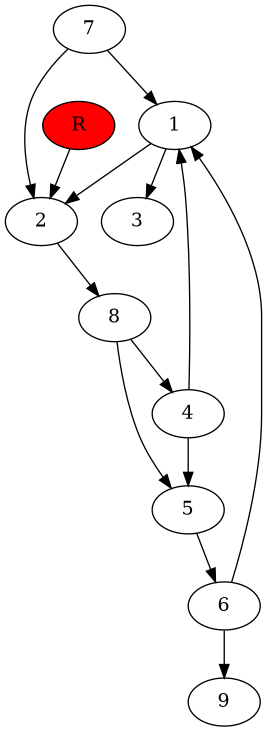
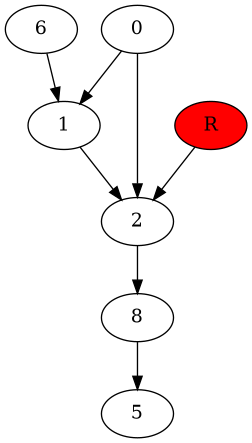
  digraph {
    1
    2
-   3
    8
-   4
    5
    6
-   9
-   7
+   7 [label=0]
    R [fillcolor="#ff0000" style=filled]
    1 -> 2
-   1 -> 3
    2 -> 8
-   8 -> 4
    8 -> 5
-   4 -> 1
-   4 -> 5
-   5 -> 6
    6 -> 1
-   6 -> 9
    7 -> 1
    7 -> 2
    R -> 2
  }
